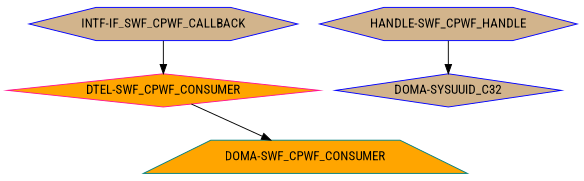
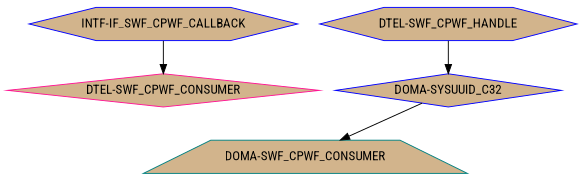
  digraph {
    fontname="Roboto Condensed"
    node [color=blue fillcolor=tan fontname="Roboto Condensed" shape=hexagon style=filled]
    edge [fontname="Roboto Condensed"]
    "INTF-IF_SWF_CPWF_CALLBACK"
-   "DTEL-SWF_CPWF_CONSUMER" [color=deeppink fillcolor=orange shape=diamond]
-   "DTEL-SWF_CPWF_HANDLE" [label="HANDLE-SWF_CPWF_HANDLE"]
+   "DTEL-SWF_CPWF_CONSUMER" [color=deeppink shape=diamond]
+   "DTEL-SWF_CPWF_HANDLE"
    "DOMA-SYSUUID_C32" [shape=diamond]
-   "DOMA-SWF_CPWF_CONSUMER" [color=teal fillcolor=orange shape=trapezium]
+   "DOMA-SWF_CPWF_CONSUMER" [color=teal shape=trapezium]
    "INTF-IF_SWF_CPWF_CALLBACK" -> "DTEL-SWF_CPWF_CONSUMER"
-   "DTEL-SWF_CPWF_CONSUMER" -> "DOMA-SWF_CPWF_CONSUMER"
+   "DOMA-SYSUUID_C32" -> "DOMA-SWF_CPWF_CONSUMER"
    "DTEL-SWF_CPWF_HANDLE" -> "DOMA-SYSUUID_C32"
  }
